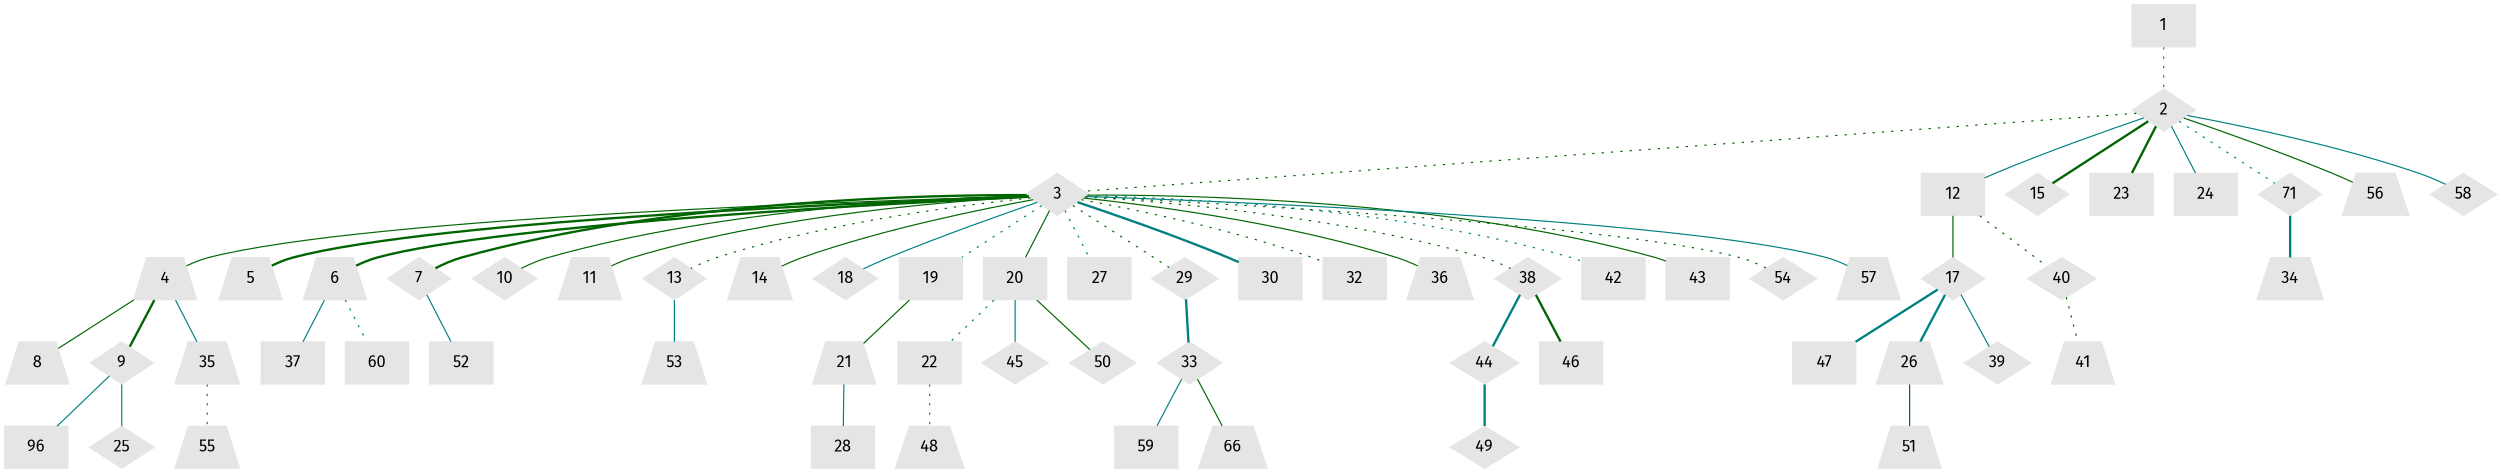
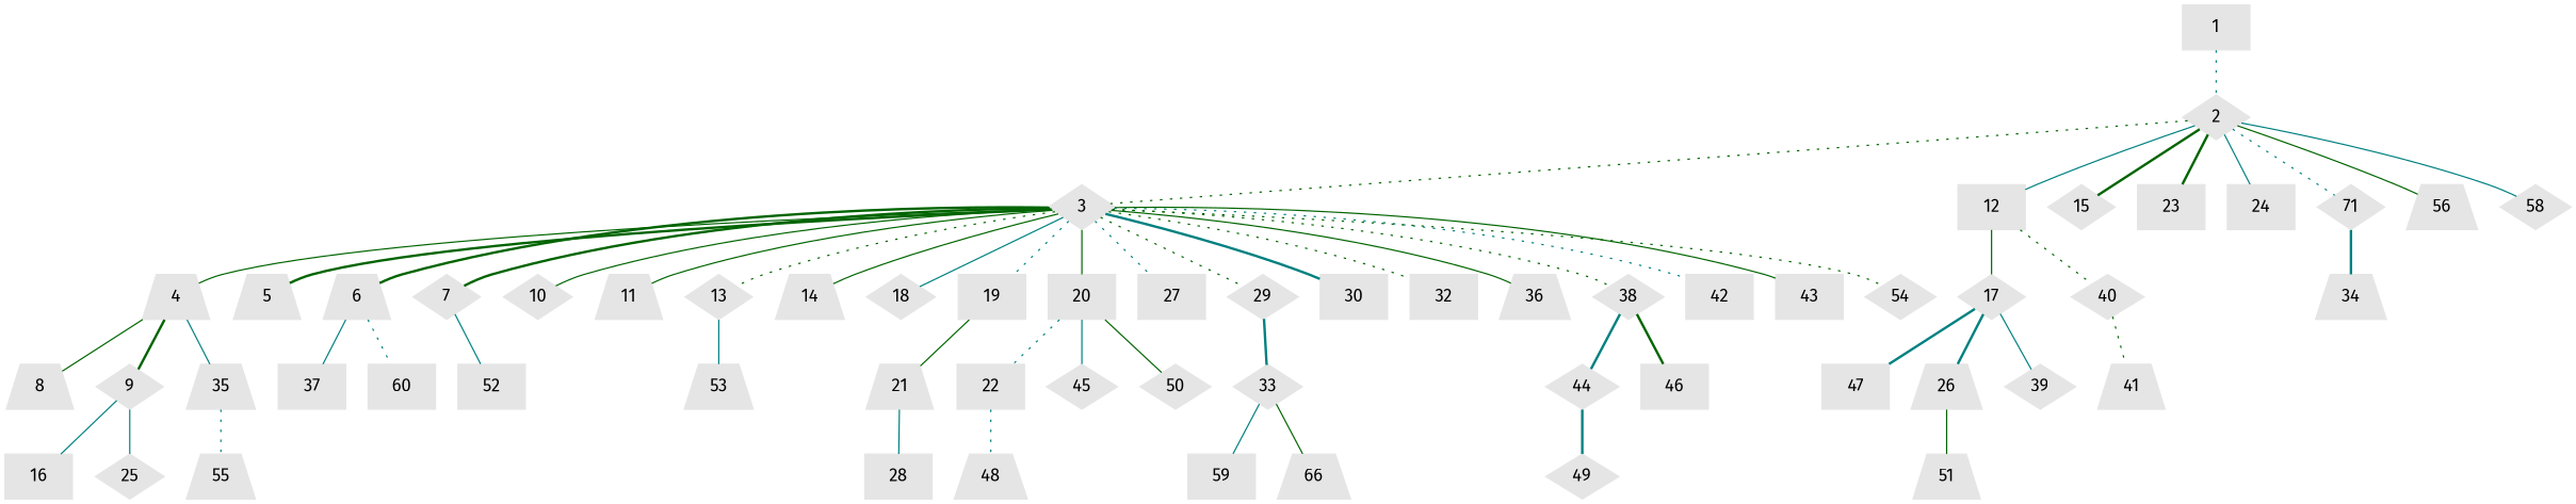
  graph {
    fontname="Fira Sans"
    node [color=gray90 fontname="Fira Sans" shape=diamond style=filled]
    edge [color=teal fontname="Fira Sans" style=solid]
    1 [shape=box]
    2
    3
    12 [shape=box]
    15
    23 [shape=box]
    24 [shape=box]
    n8 [label=71]
    56 [shape=trapezium]
    58
    4 [shape=trapezium]
    5 [shape=trapezium]
    6 [shape=trapezium]
    7
    10
    11 [shape=trapezium]
    13
    14 [shape=trapezium]
    18
    19 [shape=box]
    20 [shape=box]
    27 [shape=box]
    29
    30 [shape=box]
    32 [shape=box]
    36 [shape=trapezium]
    38
    42 [shape=box]
    43 [shape=box]
    54
-   57 [shape=trapezium]
    17
    40
    34 [shape=trapezium]
    8 [shape=trapezium]
    9
    35 [shape=trapezium]
    37 [shape=box]
    60 [shape=box]
    52 [shape=box]
    53 [shape=trapezium]
    21 [shape=trapezium]
    22 [shape=box]
    45
    50
    33
    44
    46 [shape=box]
-   16 [shape=box label=96]
+   16 [shape=box]
    25
    55 [shape=trapezium]
    47 [shape=box]
    26 [shape=trapezium]
    39
    41 [shape=trapezium]
    51 [shape=trapezium]
    28 [shape=box]
    48 [shape=trapezium]
    59 [shape=box]
    n60 [label=66 shape=trapezium]
    49
    1 -- 2 [style=dotted]
    2 -- 3 [color=darkgreen style=dotted]
    2 -- 12
    2 -- 15 [color=darkgreen style=bold]
    2 -- 23 [color=darkgreen style=bold]
    2 -- 24
    2 -- n8 [style=dotted]
    2 -- 56 [color=darkgreen]
    2 -- 58
    3 -- 4 [color=darkgreen]
    3 -- 5 [color=darkgreen style=bold]
    3 -- 6 [color=darkgreen style=bold]
    3 -- 7 [color=darkgreen style=bold]
    3 -- 10 [color=darkgreen]
    3 -- 11 [color=darkgreen]
    3 -- 13 [color=darkgreen style=dotted]
    3 -- 14 [color=darkgreen]
    3 -- 18
    3 -- 19 [style=dotted]
    3 -- 20 [color=darkgreen]
    3 -- 27 [style=dotted]
    3 -- 29 [color=darkgreen style=dotted]
    3 -- 30 [style=bold]
    3 -- 32 [color=darkgreen style=dotted]
    3 -- 36 [color=darkgreen]
    3 -- 38 [color=darkgreen style=dotted]
    3 -- 42 [style=dotted]
    3 -- 43 [color=darkgreen]
    3 -- 54 [color=darkgreen style=dotted]
-   3 -- 57
    12 -- 17 [color=darkgreen]
    12 -- 40 [color=darkgreen style=dotted]
    n8 -- 34 [style=bold]
    4 -- 8 [color=darkgreen]
    4 -- 9 [color=darkgreen style=bold]
    4 -- 35
    6 -- 37
    6 -- 60 [style=dotted]
    7 -- 52
    13 -- 53
    19 -- 21 [color=darkgreen]
    20 -- 22 [style=dotted]
    20 -- 45
    20 -- 50 [color=darkgreen]
    29 -- 33 [style=bold]
    38 -- 44 [style=bold]
    38 -- 46 [color=darkgreen style=bold]
    17 -- 47 [style=bold]
    17 -- 26 [style=bold]
    17 -- 39
    40 -- 41 [color=darkgreen style=dotted]
    9 -- 16
    9 -- 25
    35 -- 55 [style=dotted]
    21 -- 28
    22 -- 48 [style=dotted]
    33 -- 59
    33 -- n60 [color=darkgreen]
    44 -- 49 [style=bold]
    26 -- 51 [color=darkgreen]
  }
